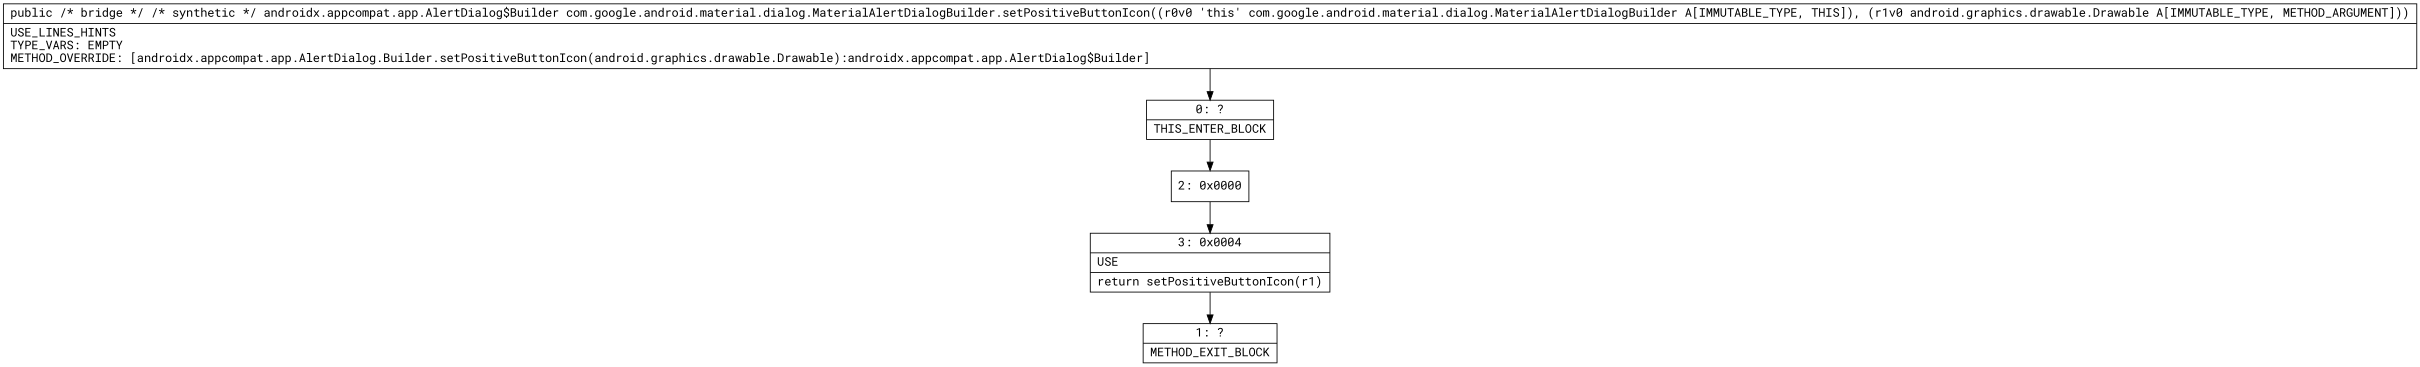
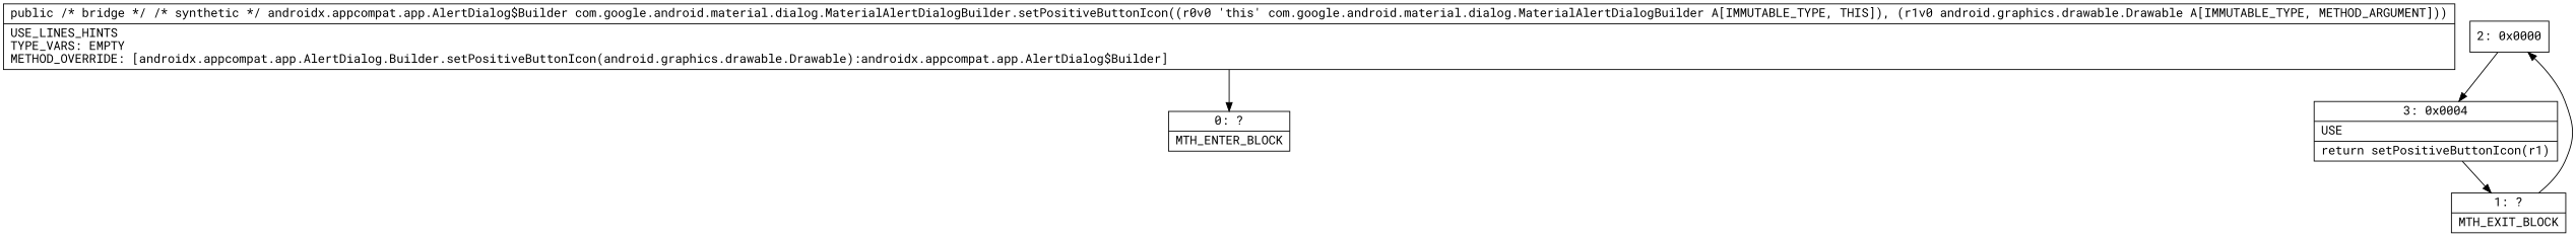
  digraph {
    fontname="Roboto Mono"
    node [fontname="Roboto Mono" shape=record]
    edge [fontname="Roboto Mono"]
-   n1 [label="{0\:\ ?|THIS_ENTER_BLOCK\l}"]
+   n1 [label="{0\:\ ?|MTH_ENTER_BLOCK\l}"]
    n2 [label="{2\:\ 0x0000}"]
    n3 [label="{3\:\ 0x0004|USE\l|return setPositiveButtonIcon(r1)\l}"]
-   n4 [label="{1\:\ ?|METHOD_EXIT_BLOCK\l}"]
+   n4 [label="{1\:\ ?|MTH_EXIT_BLOCK\l}"]
    n5 [label="{public \/* bridge *\/ \/* synthetic *\/ androidx.appcompat.app.AlertDialog$Builder com.google.android.material.dialog.MaterialAlertDialogBuilder.setPositiveButtonIcon((r0v0 'this' com.google.android.material.dialog.MaterialAlertDialogBuilder A[IMMUTABLE_TYPE, THIS]), (r1v0 android.graphics.drawable.Drawable A[IMMUTABLE_TYPE, METHOD_ARGUMENT]))  | USE_LINES_HINTS\lTYPE_VARS: EMPTY\lMETHOD_OVERRIDE: [androidx.appcompat.app.AlertDialog.Builder.setPositiveButtonIcon(android.graphics.drawable.Drawable):androidx.appcompat.app.AlertDialog$Builder]\l}"]
-   n1 -> n2
+   n4 -> n2
    n2 -> n3
    n3 -> n4
    n5 -> n1
  }
